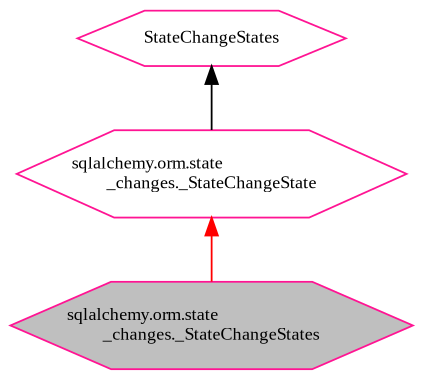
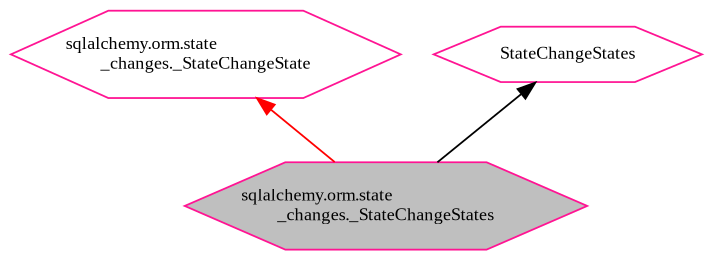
  digraph {
    fontname="Liberation Serif"
    node [color=deeppink fillcolor=white fontname="Liberation Serif" fontsize=10 shape=hexagon style=filled]
    edge [dir=back fontname="Liberation Serif" fontsize=10 labelfontname=Helvetica labelfontsize=10 style=solid]
    n1 [fillcolor=grey75 fontcolor=black height=0.2 label="sqlalchemy.orm.state\l_changes._StateChangeStates" width=0.4]
    n2 [height=0.2 label="sqlalchemy.orm.state\l_changes._StateChangeState" width=0.4]
    n3 [height=0.2 label=StateChangeStates width=0.4]
    n2 -> n1 [color=red]
-   n3 -> n2 [color=black]
+   n3 -> n1 [color=black]
  }
